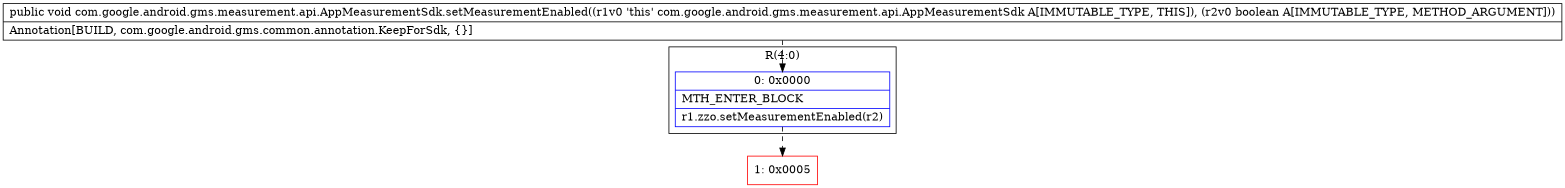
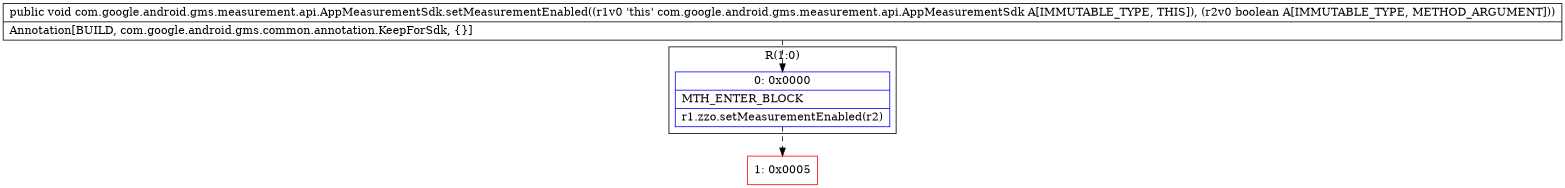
  digraph {
    node [shape=record]
    edge [style=dashed]
    n1 [color=blue label="{0\:\ 0x0000|MTH_ENTER_BLOCK\l|r1.zzo.setMeasurementEnabled(r2)\l}"]
    n2 [color=red label="{1\:\ 0x0005}"]
    n3 [label="{public void com.google.android.gms.measurement.api.AppMeasurementSdk.setMeasurementEnabled((r1v0 'this' com.google.android.gms.measurement.api.AppMeasurementSdk A[IMMUTABLE_TYPE, THIS]), (r2v0 boolean A[IMMUTABLE_TYPE, METHOD_ARGUMENT]))  | Annotation[BUILD, com.google.android.gms.common.annotation.KeepForSdk, \{\}]\l}"]
    subgraph cluster_1 {
-     label="R(4:0)"
+     label="R(1:0)"
      n1
    }
    n1 -> n2
    n3 -> n1
  }
